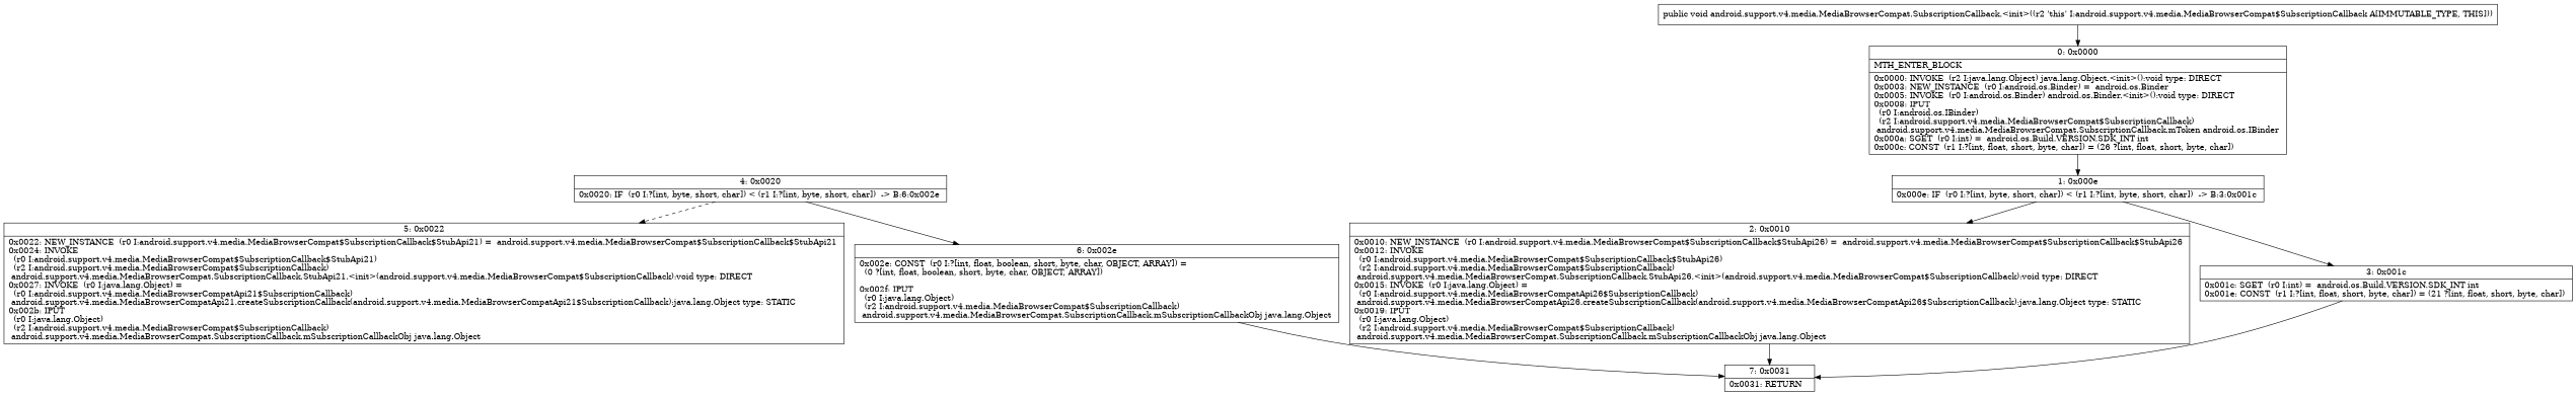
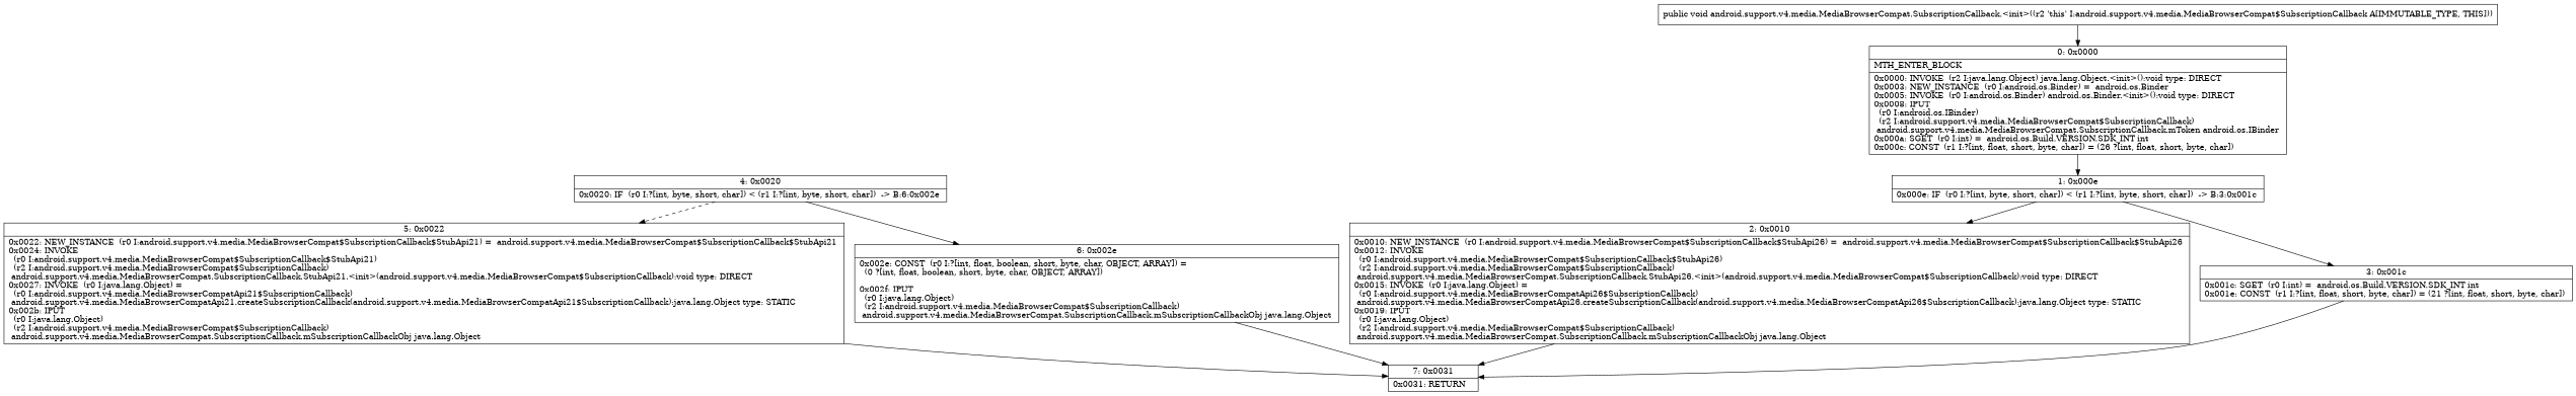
  digraph {
    node [shape=record]
    n1 [label="{0\:\ 0x0000|MTH_ENTER_BLOCK\l|0x0000: INVOKE  (r2 I:java.lang.Object) java.lang.Object.\<init\>():void type: DIRECT \l0x0003: NEW_INSTANCE  (r0 I:android.os.Binder) =  android.os.Binder \l0x0005: INVOKE  (r0 I:android.os.Binder) android.os.Binder.\<init\>():void type: DIRECT \l0x0008: IPUT  \l  (r0 I:android.os.IBinder)\l  (r2 I:android.support.v4.media.MediaBrowserCompat$SubscriptionCallback)\l android.support.v4.media.MediaBrowserCompat.SubscriptionCallback.mToken android.os.IBinder \l0x000a: SGET  (r0 I:int) =  android.os.Build.VERSION.SDK_INT int \l0x000c: CONST  (r1 I:?[int, float, short, byte, char]) = (26 ?[int, float, short, byte, char]) \l}"]
    n2 [label="{1\:\ 0x000e|0x000e: IF  (r0 I:?[int, byte, short, char]) \< (r1 I:?[int, byte, short, char])  \-\> B:3:0x001c \l}"]
    n3 [label="{2\:\ 0x0010|0x0010: NEW_INSTANCE  (r0 I:android.support.v4.media.MediaBrowserCompat$SubscriptionCallback$StubApi26) =  android.support.v4.media.MediaBrowserCompat$SubscriptionCallback$StubApi26 \l0x0012: INVOKE  \l  (r0 I:android.support.v4.media.MediaBrowserCompat$SubscriptionCallback$StubApi26)\l  (r2 I:android.support.v4.media.MediaBrowserCompat$SubscriptionCallback)\l android.support.v4.media.MediaBrowserCompat.SubscriptionCallback.StubApi26.\<init\>(android.support.v4.media.MediaBrowserCompat$SubscriptionCallback):void type: DIRECT \l0x0015: INVOKE  (r0 I:java.lang.Object) = \l  (r0 I:android.support.v4.media.MediaBrowserCompatApi26$SubscriptionCallback)\l android.support.v4.media.MediaBrowserCompatApi26.createSubscriptionCallback(android.support.v4.media.MediaBrowserCompatApi26$SubscriptionCallback):java.lang.Object type: STATIC \l0x0019: IPUT  \l  (r0 I:java.lang.Object)\l  (r2 I:android.support.v4.media.MediaBrowserCompat$SubscriptionCallback)\l android.support.v4.media.MediaBrowserCompat.SubscriptionCallback.mSubscriptionCallbackObj java.lang.Object \l}"]
    n4 [label="{3\:\ 0x001c|0x001c: SGET  (r0 I:int) =  android.os.Build.VERSION.SDK_INT int \l0x001e: CONST  (r1 I:?[int, float, short, byte, char]) = (21 ?[int, float, short, byte, char]) \l}"]
    n5 [label="{7\:\ 0x0031|0x0031: RETURN   \l}"]
    n6 [label="{4\:\ 0x0020|0x0020: IF  (r0 I:?[int, byte, short, char]) \< (r1 I:?[int, byte, short, char])  \-\> B:6:0x002e \l}"]
    n7 [label="{5\:\ 0x0022|0x0022: NEW_INSTANCE  (r0 I:android.support.v4.media.MediaBrowserCompat$SubscriptionCallback$StubApi21) =  android.support.v4.media.MediaBrowserCompat$SubscriptionCallback$StubApi21 \l0x0024: INVOKE  \l  (r0 I:android.support.v4.media.MediaBrowserCompat$SubscriptionCallback$StubApi21)\l  (r2 I:android.support.v4.media.MediaBrowserCompat$SubscriptionCallback)\l android.support.v4.media.MediaBrowserCompat.SubscriptionCallback.StubApi21.\<init\>(android.support.v4.media.MediaBrowserCompat$SubscriptionCallback):void type: DIRECT \l0x0027: INVOKE  (r0 I:java.lang.Object) = \l  (r0 I:android.support.v4.media.MediaBrowserCompatApi21$SubscriptionCallback)\l android.support.v4.media.MediaBrowserCompatApi21.createSubscriptionCallback(android.support.v4.media.MediaBrowserCompatApi21$SubscriptionCallback):java.lang.Object type: STATIC \l0x002b: IPUT  \l  (r0 I:java.lang.Object)\l  (r2 I:android.support.v4.media.MediaBrowserCompat$SubscriptionCallback)\l android.support.v4.media.MediaBrowserCompat.SubscriptionCallback.mSubscriptionCallbackObj java.lang.Object \l}"]
    n8 [label="{6\:\ 0x002e|0x002e: CONST  (r0 I:?[int, float, boolean, short, byte, char, OBJECT, ARRAY]) = \l  (0 ?[int, float, boolean, short, byte, char, OBJECT, ARRAY])\l \l0x002f: IPUT  \l  (r0 I:java.lang.Object)\l  (r2 I:android.support.v4.media.MediaBrowserCompat$SubscriptionCallback)\l android.support.v4.media.MediaBrowserCompat.SubscriptionCallback.mSubscriptionCallbackObj java.lang.Object \l}"]
    n9 [label="{public void android.support.v4.media.MediaBrowserCompat.SubscriptionCallback.\<init\>((r2 'this' I:android.support.v4.media.MediaBrowserCompat$SubscriptionCallback A[IMMUTABLE_TYPE, THIS])) }"]
    n1 -> n2
    n2 -> n3 [style=solid]
    n2 -> n4
    n3 -> n5
    n4 -> n5
    n6 -> n7 [style=dashed]
    n6 -> n8
+   n7 -> n5
    n8 -> n5
    n9 -> n1
  }
